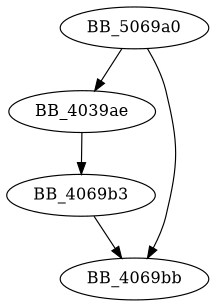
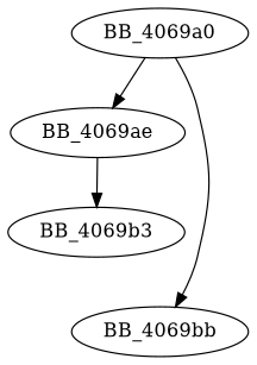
  digraph {
-   BB_4069a0 [label=BB_5069a0]
-   BB_4069ae [label=BB_4039ae]
+   BB_4069a0
+   BB_4069ae
    BB_4069bb
    BB_4069b3
    BB_4069a0 -> BB_4069ae
    BB_4069a0 -> BB_4069bb
    BB_4069ae -> BB_4069b3
-   BB_4069b3 -> BB_4069bb
  }
